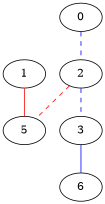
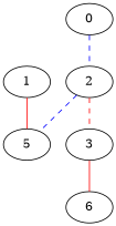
  graph {
    node [type=endpoint]
    edge [color=blue frequency=1 style=dashed type0=line]
    0 [x=269 y=120]
    2 [type=intersection x=283 y=146]
    5 [type=corner x=248 y=126]
    3 [type=corner x=407 y=346]
    6 [x=412 y=364]
    1 [x=114 y=366]
    0 -- 2 [angle0=1.08]
-   2 -- 5 [angle0=.52 color=red]
-   2 -- 3 [angle0=1.02]
-   3 -- 6 [angle0=1.30 style=solid]
+   2 -- 5 [angle0=.52]
+   2 -- 3 [angle0=1.02 color=red]
+   3 -- 6 [angle0=1.30 color=red style=solid]
    1 -- 5 [angle0=-1.06 color=red style=solid]
  }
